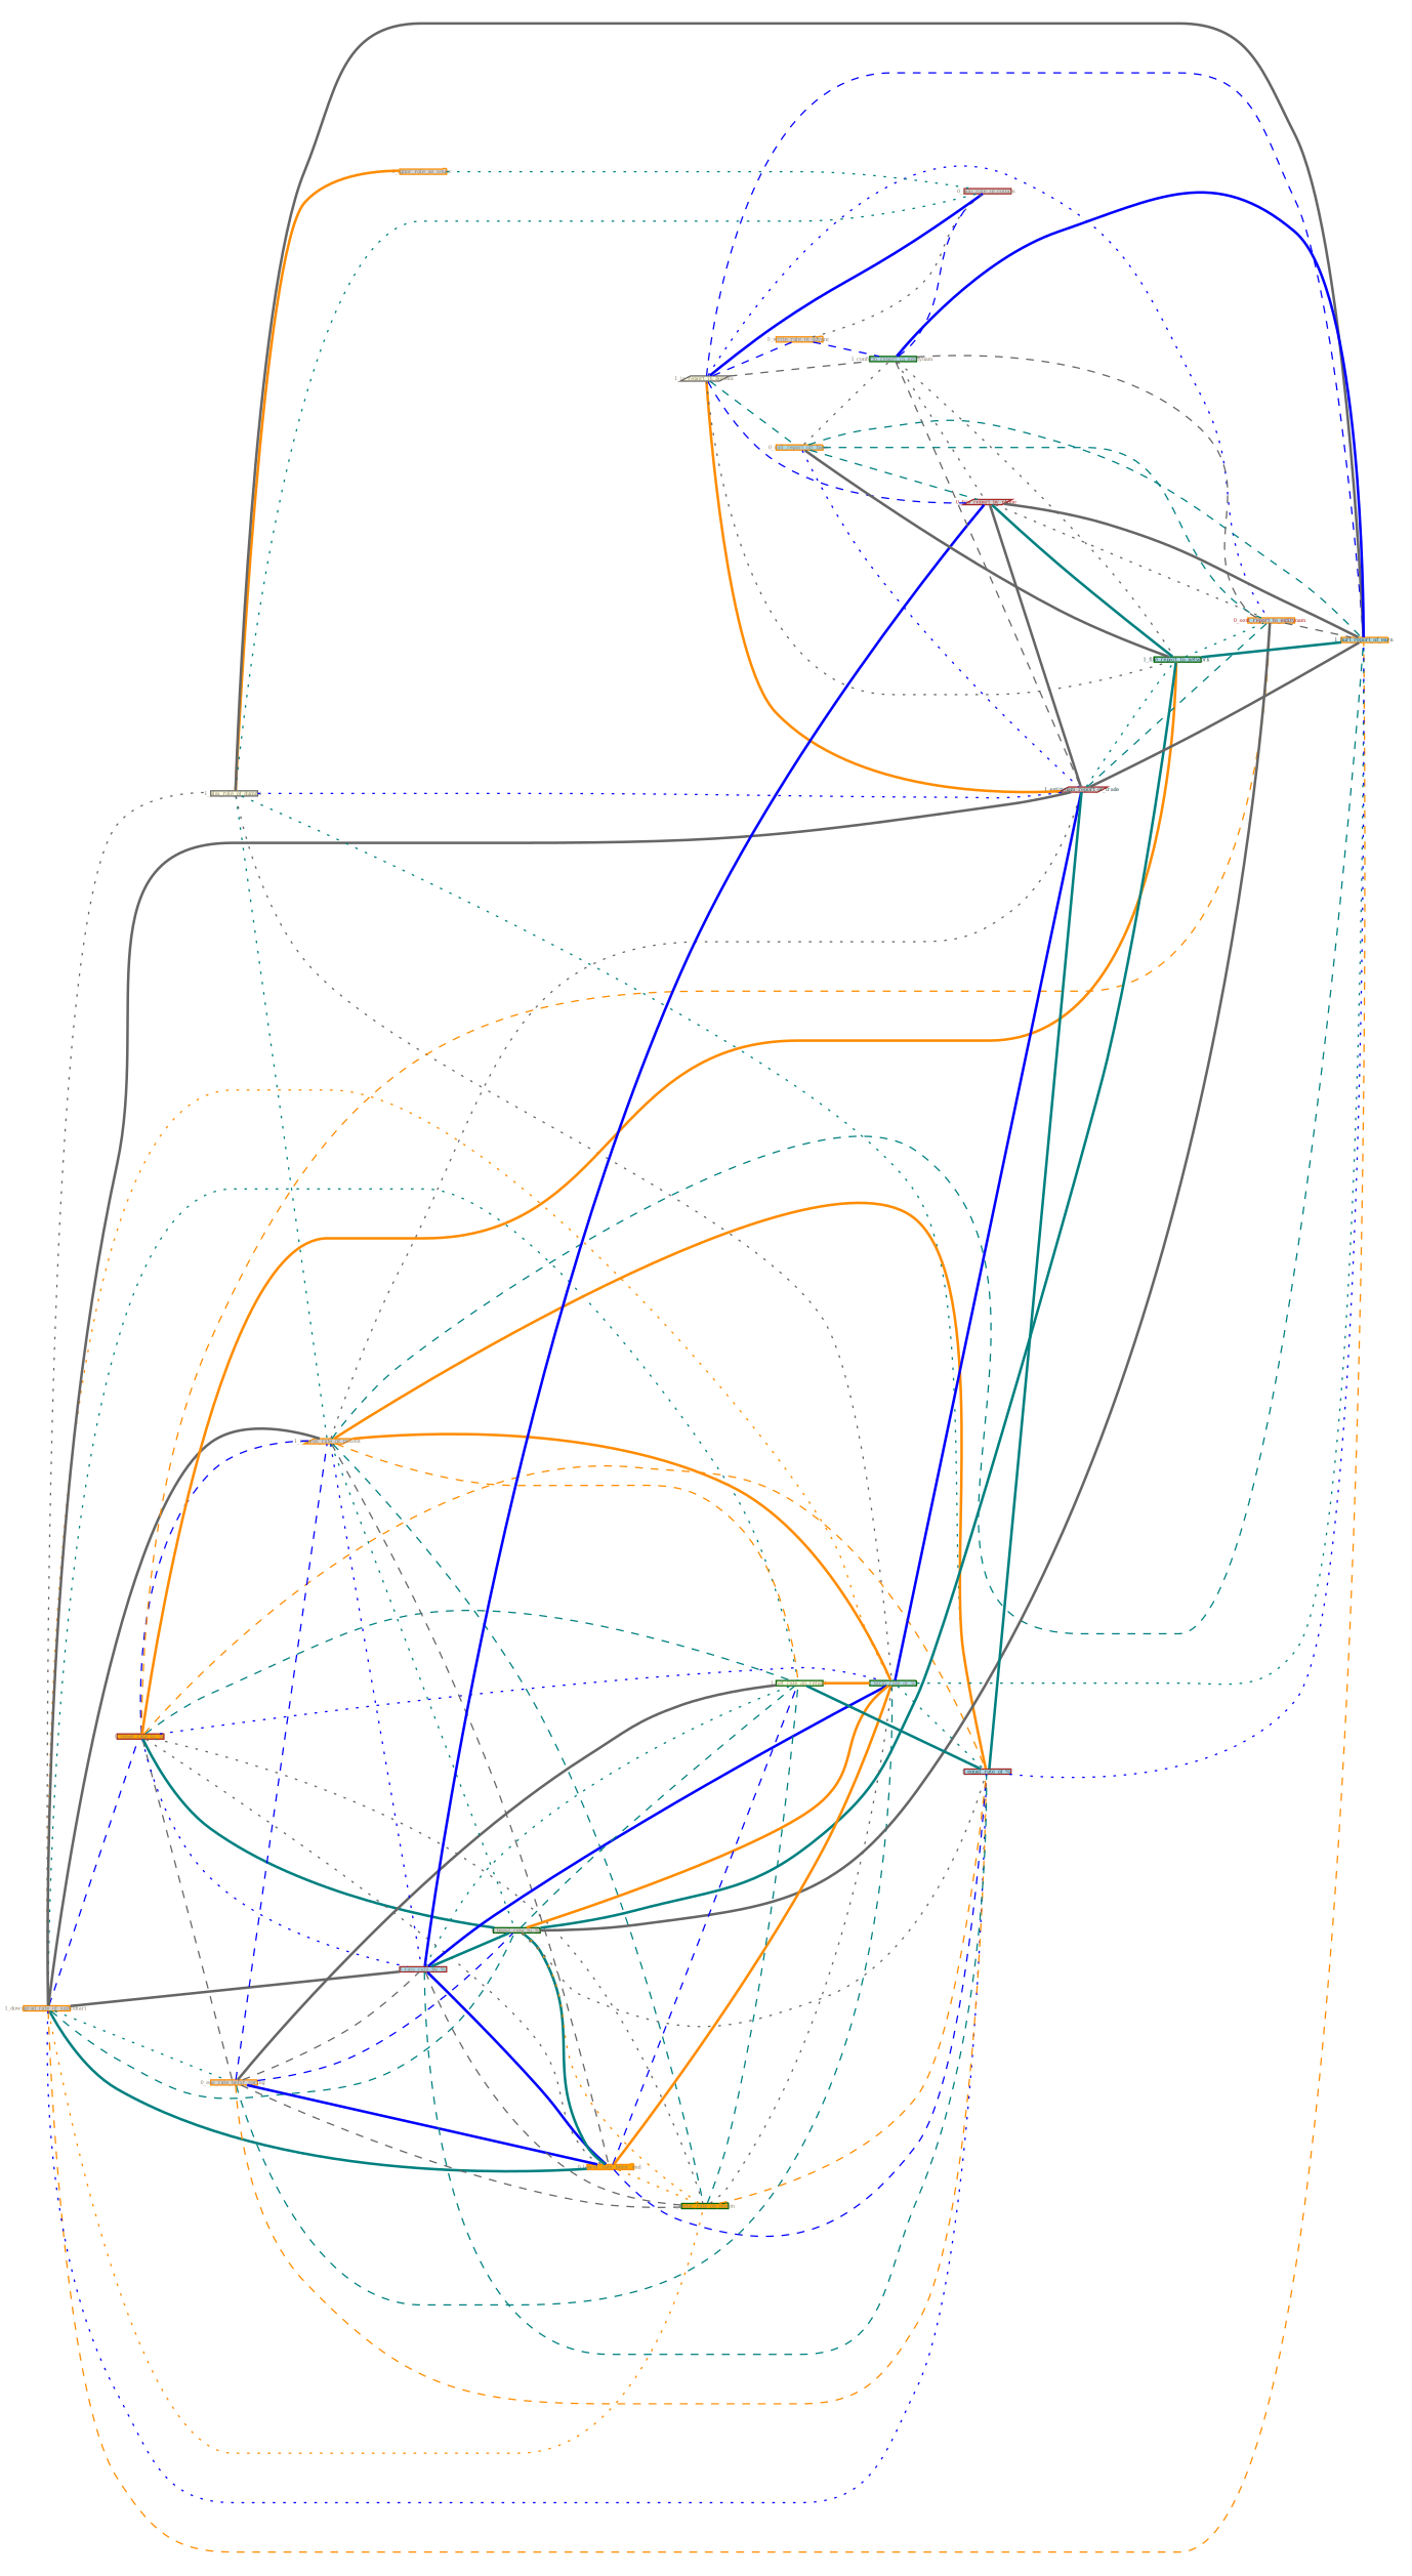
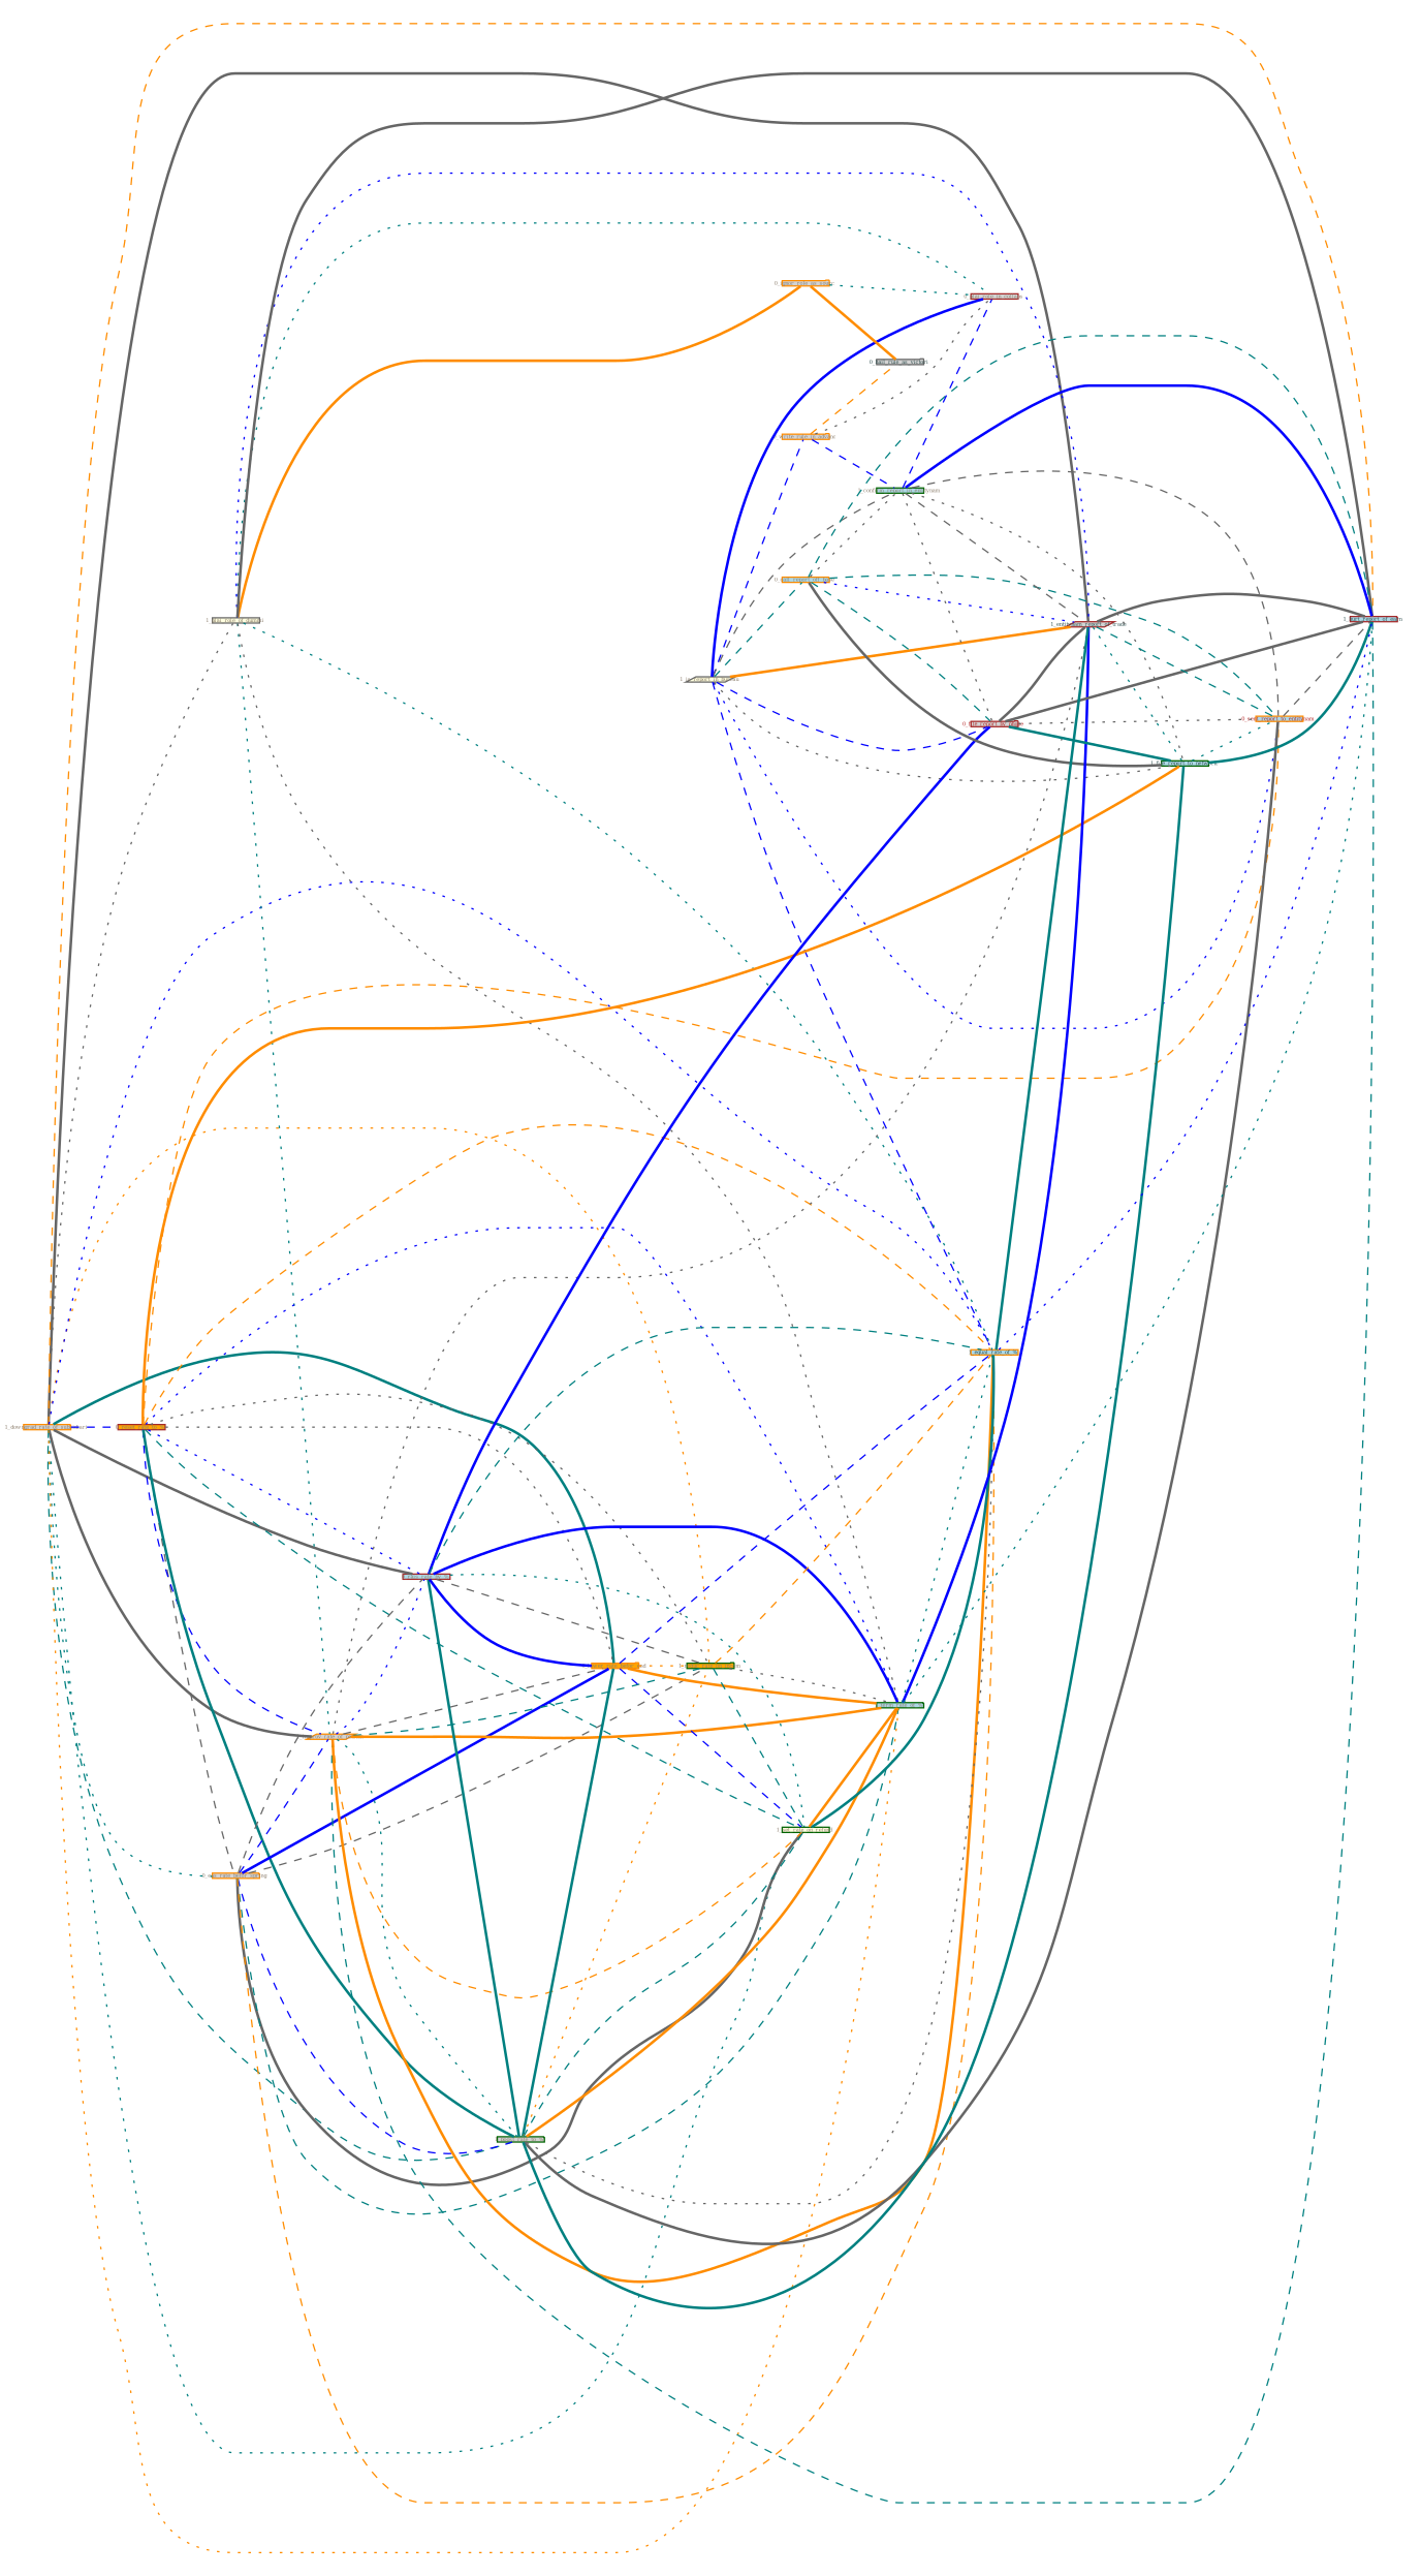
  graph {
    rankdir=LR
    node [color=darkorange fillcolor=lightgrey fixedsize=true fontcolor="#8b7d6b" fontsize=4 shape=box style=filled]
    edge [color=teal style=dashed w=1]
    "1_is_report_in_bureau " [color=gray40 fillcolor=lightyellow height=.06 shape=parallelogram width=.5]
    "1_downgrad_rate_of_subsidiari " [height=.06 shape=note width=.5]
    "1_plai_role_of_dummi " [color=gray40 fillcolor=lightyellow height=.06 width=.5]
    "0_reset_rate_to_% " [color=brown fillcolor=orange height=.06 width=.5]
    "0_eas_rate_befor_spring " [height=.06 shape=note width=.5]
    "1_improv_rate_of_patient " [height=.06 shape=parallelogram width=.5]
    "0_rais_rate_by_% " [color=brown fillcolor=lightblue height=.06 width=.5]
    "1_boost_rate_to_% " [color=darkgreen height=.06 shape=note width=.5]
    "0_write_rule_in_advanc " [height=.06 shape=folder width=.5]
    "0_lower_rate_befor_end " [fillcolor=orange height=.06 shape=folder width=.5]
    "0_call_report_off_base " [fillcolor=lightblue height=.06 shape=note width=.5]
    "1_reduc_rate_on_incom " [color=darkgreen fillcolor=orange height=.06 shape=folder width=.5]
    "1_confirm_report_in_entitynam " [color=darkgreen fillcolor=lightblue height=.06 width=.5]
    "1_set_rate_on_refund " [color=darkgreen fillcolor=lightyellow height=.06 width=.5]
    "1_term_rate_of_% " [color=darkgreen fillcolor=lightblue height=.06 shape=note width=.5]
    "0_ignor_role_as_sourc " [height=.06 shape=folder width=.5]
    "0_plai_role_in_collaps " [color=brown height=.06 width=.5]
-   "0_file_report_by_phone " [color=brown fontcolor="#b22222" height=.06 shape=parallelogram width=.5]
+   "0_file_report_by_phone " [color=brown fontcolor="#b22222" height=.06 shape=folder width=.5]
    "0_sent_report_to_entitynam " [fillcolor=lightblue fontcolor="#b22222" height=.06 width=.5]
    "1_entitynam_report_of_trade " [color=brown fontcolor="#2f4f4f" height=.06 shape=parallelogram width=.5]
    "1_file_report_to_network " [color=darkgreen fillcolor=lightblue fontcolor="#2f4f4f" height=.06 shape=note width=.5]
-   "1_hurt_report_of_earn " [fillcolor=lightblue fontcolor="#2f4f4f" height=.06 shape=note width=.5]
-   "1_equal_rate_of_% " [color=brown fillcolor=lightblue fontcolor="#2f4f4f" height=.06 width=.5]
+   "1_hurt_report_of_earn " [color=brown fillcolor=lightblue fontcolor="#2f4f4f" height=.06 shape=note width=.5]
+   "1_equal_rate_of_% " [fillcolor=lightblue fontcolor="#2f4f4f" height=.06 width=.5]
+   "0_hail_rule_as_victori " [color=gray40 fontcolor="#2f4f4f" height=.06 shape=folder width=.5]
    subgraph sub_1 {
      "1_is_report_in_bureau "
      "1_downgrad_rate_of_subsidiari "
      "1_plai_role_of_dummi "
      "0_reset_rate_to_% "
      "0_eas_rate_befor_spring "
      "1_improv_rate_of_patient "
      "0_rais_rate_by_% "
      "1_boost_rate_to_% "
      "0_write_rule_in_advanc "
      "0_lower_rate_befor_end "
      "0_call_report_off_base "
      "1_reduc_rate_on_incom "
      "1_confirm_report_in_entitynam "
      "1_set_rate_on_refund "
      "1_term_rate_of_% "
      "0_ignor_role_as_sourc "
      "0_plai_role_in_collaps "
    }
    subgraph sub_2 {
      "0_file_report_by_phone "
      "0_sent_report_to_entitynam "
    }
    "1_is_report_in_bureau " -- "0_write_rule_in_advanc " [color=blue]
    "1_is_report_in_bureau " -- "0_call_report_off_base "
    "1_is_report_in_bureau " -- "1_confirm_report_in_entitynam " [color=gray40 w=2]
    "1_is_report_in_bureau " -- "0_plai_role_in_collaps " [color=blue style=bold]
    "1_is_report_in_bureau " -- "0_file_report_by_phone " [color=blue]
    "1_is_report_in_bureau " -- "0_sent_report_to_entitynam " [color=blue style=dotted]
    "1_is_report_in_bureau " -- "1_entitynam_report_of_trade " [color=darkorange style=bold]
    "1_is_report_in_bureau " -- "1_file_report_to_network " [color=gray40 style=dotted]
-   "1_is_report_in_bureau " -- "1_hurt_report_of_earn " [color=blue]
+   "1_is_report_in_bureau " -- "1_equal_rate_of_% " [color=blue]
    "1_downgrad_rate_of_subsidiari " -- "1_plai_role_of_dummi " [color=gray40 style=dotted]
    "1_downgrad_rate_of_subsidiari " -- "0_reset_rate_to_% " [color=blue]
    "1_downgrad_rate_of_subsidiari " -- "0_eas_rate_befor_spring " [style=dotted]
    "1_downgrad_rate_of_subsidiari " -- "1_improv_rate_of_patient " [color=gray40 style=bold w=2]
    "1_downgrad_rate_of_subsidiari " -- "0_rais_rate_by_% " [color=gray40 style=bold]
    "1_downgrad_rate_of_subsidiari " -- "1_boost_rate_to_% "
    "1_downgrad_rate_of_subsidiari " -- "0_lower_rate_befor_end " [style=bold]
    "1_downgrad_rate_of_subsidiari " -- "1_reduc_rate_on_incom " [color=darkorange style=dotted]
    "1_downgrad_rate_of_subsidiari " -- "1_set_rate_on_refund " [style=dotted]
    "1_downgrad_rate_of_subsidiari " -- "1_term_rate_of_% " [color=darkorange style=dotted w=2]
    "1_downgrad_rate_of_subsidiari " -- "1_entitynam_report_of_trade " [color=gray40 style=bold]
    "1_downgrad_rate_of_subsidiari " -- "1_hurt_report_of_earn " [color=darkorange]
    "1_downgrad_rate_of_subsidiari " -- "1_equal_rate_of_% " [color=blue style=dotted w=2]
    "1_plai_role_of_dummi " -- "1_improv_rate_of_patient " [style=dotted]
    "1_plai_role_of_dummi " -- "1_term_rate_of_% " [color=gray40 style=dotted]
    "1_plai_role_of_dummi " -- "0_ignor_role_as_sourc " [color=darkorange style=bold]
    "1_plai_role_of_dummi " -- "0_plai_role_in_collaps " [style=dotted w=2]
    "1_plai_role_of_dummi " -- "1_entitynam_report_of_trade " [color=blue style=dotted]
    "1_plai_role_of_dummi " -- "1_hurt_report_of_earn " [color=gray40 style=bold]
    "1_plai_role_of_dummi " -- "1_equal_rate_of_% " [style=dotted]
    "0_reset_rate_to_% " -- "0_eas_rate_befor_spring " [color=gray40]
    "0_reset_rate_to_% " -- "1_improv_rate_of_patient " [color=blue]
    "0_reset_rate_to_% " -- "0_rais_rate_by_% " [color=blue style=dotted w=2]
    "0_reset_rate_to_% " -- "1_boost_rate_to_% " [style=bold w=3]
    "0_reset_rate_to_% " -- "0_lower_rate_befor_end " [color=gray40 style=dotted]
    "0_reset_rate_to_% " -- "1_reduc_rate_on_incom " [color=gray40 style=dotted]
    "0_reset_rate_to_% " -- "1_set_rate_on_refund "
    "0_reset_rate_to_% " -- "1_term_rate_of_% " [color=blue style=dotted w=2]
    "0_reset_rate_to_% " -- "0_sent_report_to_entitynam " [color=darkorange]
    "0_reset_rate_to_% " -- "1_file_report_to_network " [color=darkorange style=bold]
    "0_reset_rate_to_% " -- "1_equal_rate_of_% " [color=darkorange w=2]
    "0_eas_rate_befor_spring " -- "1_improv_rate_of_patient " [color=blue]
    "0_eas_rate_befor_spring " -- "0_rais_rate_by_% " [color=gray40]
    "0_eas_rate_befor_spring " -- "1_boost_rate_to_% " [color=blue]
    "0_eas_rate_befor_spring " -- "0_lower_rate_befor_end " [color=blue style=bold w=2]
    "0_eas_rate_befor_spring " -- "1_reduc_rate_on_incom " [color=gray40]
    "0_eas_rate_befor_spring " -- "1_set_rate_on_refund " [color=gray40 style=bold]
    "0_eas_rate_befor_spring " -- "1_term_rate_of_% "
    "0_eas_rate_befor_spring " -- "1_equal_rate_of_% " [color=darkorange]
    "1_improv_rate_of_patient " -- "0_rais_rate_by_% " [color=blue style=dotted]
    "1_improv_rate_of_patient " -- "1_boost_rate_to_% " [style=dotted]
    "1_improv_rate_of_patient " -- "0_lower_rate_befor_end " [color=gray40]
    "1_improv_rate_of_patient " -- "1_reduc_rate_on_incom "
    "1_improv_rate_of_patient " -- "1_set_rate_on_refund " [color=darkorange]
    "1_improv_rate_of_patient " -- "1_term_rate_of_% " [color=darkorange style=bold w=2]
    "1_improv_rate_of_patient " -- "1_entitynam_report_of_trade " [color=gray40 style=dotted]
    "1_improv_rate_of_patient " -- "1_hurt_report_of_earn "
    "1_improv_rate_of_patient " -- "1_equal_rate_of_% " [color=darkorange style=bold w=2]
    "0_rais_rate_by_% " -- "1_boost_rate_to_% " [style=bold w=2]
    "0_rais_rate_by_% " -- "0_lower_rate_befor_end " [color=blue style=bold]
    "0_rais_rate_by_% " -- "1_reduc_rate_on_incom " [color=gray40]
    "0_rais_rate_by_% " -- "1_set_rate_on_refund " [style=dotted]
    "0_rais_rate_by_% " -- "1_term_rate_of_% " [color=blue style=bold w=2]
    "0_rais_rate_by_% " -- "0_file_report_by_phone " [color=blue style=bold]
    "0_rais_rate_by_% " -- "1_equal_rate_of_% " [w=2]
    "1_boost_rate_to_% " -- "0_lower_rate_befor_end " [style=bold]
    "1_boost_rate_to_% " -- "1_reduc_rate_on_incom " [color=darkorange style=dotted]
    "1_boost_rate_to_% " -- "1_set_rate_on_refund "
    "1_boost_rate_to_% " -- "1_term_rate_of_% " [color=darkorange style=bold w=2]
    "1_boost_rate_to_% " -- "0_sent_report_to_entitynam " [color=gray40 style=bold]
    "1_boost_rate_to_% " -- "1_file_report_to_network " [style=bold]
    "1_boost_rate_to_% " -- "1_equal_rate_of_% " [color=gray40 style=dotted w=2]
    "0_write_rule_in_advanc " -- "1_confirm_report_in_entitynam " [color=blue]
    "0_write_rule_in_advanc " -- "0_plai_role_in_collaps " [color=gray40 style=dotted]
+   "0_write_rule_in_advanc " -- "0_hail_rule_as_victori " [color=darkorange]
    "0_lower_rate_befor_end " -- "1_reduc_rate_on_incom " [color=darkorange style=dotted]
    "0_lower_rate_befor_end " -- "1_set_rate_on_refund " [color=blue]
    "0_lower_rate_befor_end " -- "1_term_rate_of_% " [color=darkorange style=bold]
    "0_lower_rate_befor_end " -- "1_equal_rate_of_% " [color=blue]
    "0_call_report_off_base " -- "1_confirm_report_in_entitynam " [color=gray40 style=dotted]
    "0_call_report_off_base " -- "0_file_report_by_phone "
    "0_call_report_off_base " -- "0_sent_report_to_entitynam "
    "0_call_report_off_base " -- "1_entitynam_report_of_trade " [color=blue style=dotted]
    "0_call_report_off_base " -- "1_file_report_to_network " [color=gray40 style=bold]
    "0_call_report_off_base " -- "1_hurt_report_of_earn "
    "1_reduc_rate_on_incom " -- "1_set_rate_on_refund " [w=2]
    "1_reduc_rate_on_incom " -- "1_term_rate_of_% " [color=gray40 style=dotted]
    "1_reduc_rate_on_incom " -- "1_equal_rate_of_% " [color=darkorange]
    "1_confirm_report_in_entitynam " -- "0_plai_role_in_collaps " [color=blue]
    "1_confirm_report_in_entitynam " -- "0_file_report_by_phone " [color=gray40 style=dotted]
    "1_confirm_report_in_entitynam " -- "0_sent_report_to_entitynam " [color=gray40 w=2]
    "1_confirm_report_in_entitynam " -- "1_entitynam_report_of_trade " [color=gray40]
    "1_confirm_report_in_entitynam " -- "1_file_report_to_network " [color=gray40 style=dotted]
    "1_confirm_report_in_entitynam " -- "1_hurt_report_of_earn " [color=blue style=bold]
    "1_set_rate_on_refund " -- "1_term_rate_of_% " [color=darkorange style=bold]
    "1_set_rate_on_refund " -- "1_equal_rate_of_% " [style=bold]
    "1_term_rate_of_% " -- "1_entitynam_report_of_trade " [color=blue style=bold]
    "1_term_rate_of_% " -- "1_hurt_report_of_earn " [style=dotted]
    "1_term_rate_of_% " -- "1_equal_rate_of_% " [style=dotted w=3]
    "0_ignor_role_as_sourc " -- "0_plai_role_in_collaps " [style=dotted]
+   "0_ignor_role_as_sourc " -- "0_hail_rule_as_victori " [color=darkorange style=bold]
    "0_file_report_by_phone " -- "0_sent_report_to_entitynam " [color=gray40 style=dotted]
    "0_file_report_by_phone " -- "1_entitynam_report_of_trade " [color=gray40 style=bold]
    "0_file_report_by_phone " -- "1_file_report_to_network " [style=bold w=2]
    "0_file_report_by_phone " -- "1_hurt_report_of_earn " [color=gray40 style=bold]
    "0_sent_report_to_entitynam " -- "1_hurt_report_of_earn " [color=gray40]
    "1_entitynam_report_of_trade " -- "0_sent_report_to_entitynam "
    "1_entitynam_report_of_trade " -- "1_file_report_to_network " [style=dotted]
    "1_entitynam_report_of_trade " -- "1_hurt_report_of_earn " [color=gray40 style=bold w=2]
    "1_file_report_to_network " -- "0_sent_report_to_entitynam " [style=dotted w=2]
    "1_file_report_to_network " -- "1_hurt_report_of_earn " [style=bold]
    "1_equal_rate_of_% " -- "1_entitynam_report_of_trade " [style=bold]
    "1_equal_rate_of_% " -- "1_hurt_report_of_earn " [color=blue style=dotted]
  }
